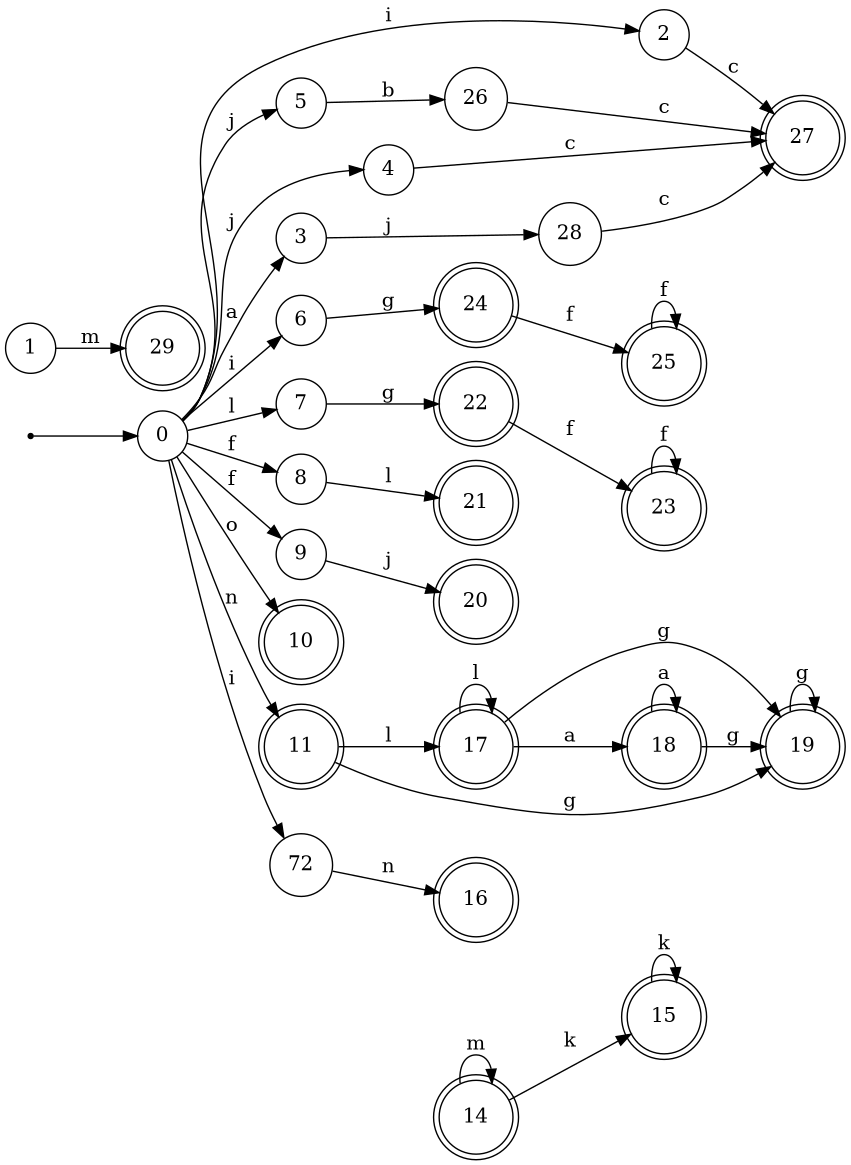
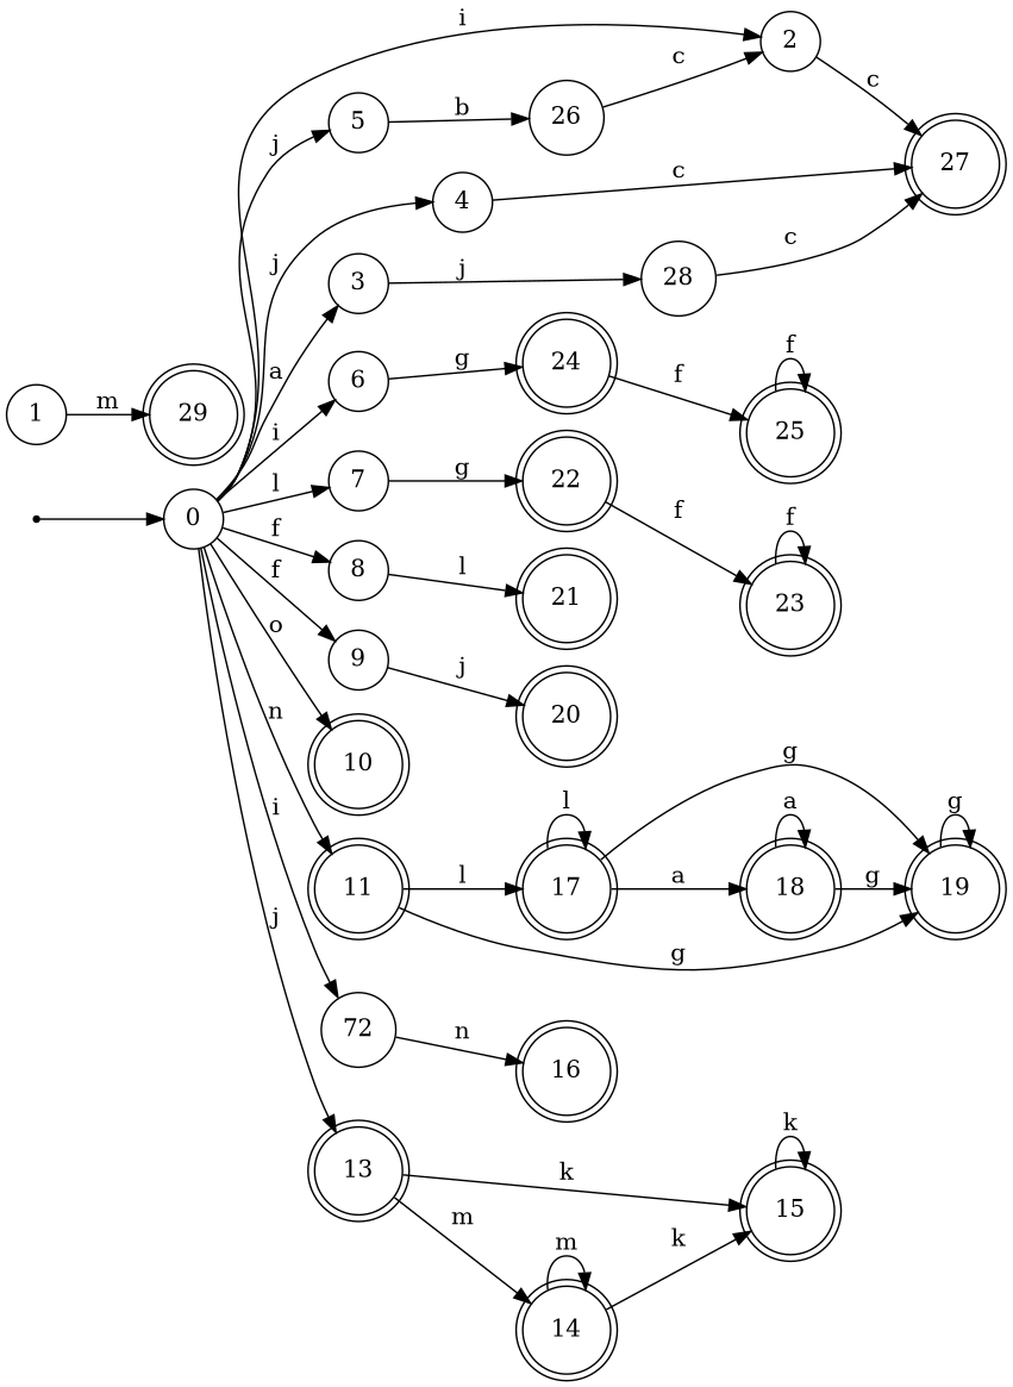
  digraph {
    rankdir=LR
    node [shape=doublecircle]
    dummy0 [shape=point]
    0 [shape=circle]
    2 [shape=circle]
    3 [shape=circle]
    4 [shape=circle]
    5 [shape=circle]
    6 [shape=circle]
    7 [shape=circle]
    8 [shape=circle]
    9 [shape=circle]
    10
    11
    n13 [label=72 shape=circle]
+   13
    1 [shape=circle]
    29
    27
    28 [shape=circle]
    26 [shape=circle]
    24
    22
    21
    20
    17
    19
    16
    14
    15
    25
    23
    18
    dummy0 -> 0
    0 -> 2 [label=i]
    0 -> 3 [label=a]
    0 -> 4 [label=j]
    0 -> 5 [label=j]
    0 -> 6 [label=i]
    0 -> 7 [label=l]
    0 -> 8 [label=f]
    0 -> 9 [label=f]
    0 -> 10 [label=o]
    0 -> 11 [label=n]
    0 -> n13 [label=i]
+   0 -> 13 [label=j]
    2 -> 27 [label=c]
    3 -> 28 [label=j]
    4 -> 27 [label=c]
    5 -> 26 [label=b]
    6 -> 24 [label=g]
    7 -> 22 [label=g]
    8 -> 21 [label=l]
    9 -> 20 [label=j]
    11 -> 17 [label=l]
    11 -> 19 [label=g]
    n13 -> 16 [label=n]
+   13 -> 14 [label=m]
+   13 -> 15 [label=k]
    1 -> 29 [label=m]
    28 -> 27 [label=c]
-   26 -> 27 [label=c]
+   26 -> 2 [label=c]
    24 -> 25 [label=f]
    22 -> 23 [label=f]
    17 -> 17 [label=l]
    17 -> 19 [label=g]
    17 -> 18 [label=a]
    19 -> 19 [label=g]
    14 -> 14 [label=m]
    14 -> 15 [label=k]
    15 -> 15 [label=k]
    25 -> 25 [label=f]
    23 -> 23 [label=f]
    18 -> 19 [label=g]
    18 -> 18 [label=a]
  }
